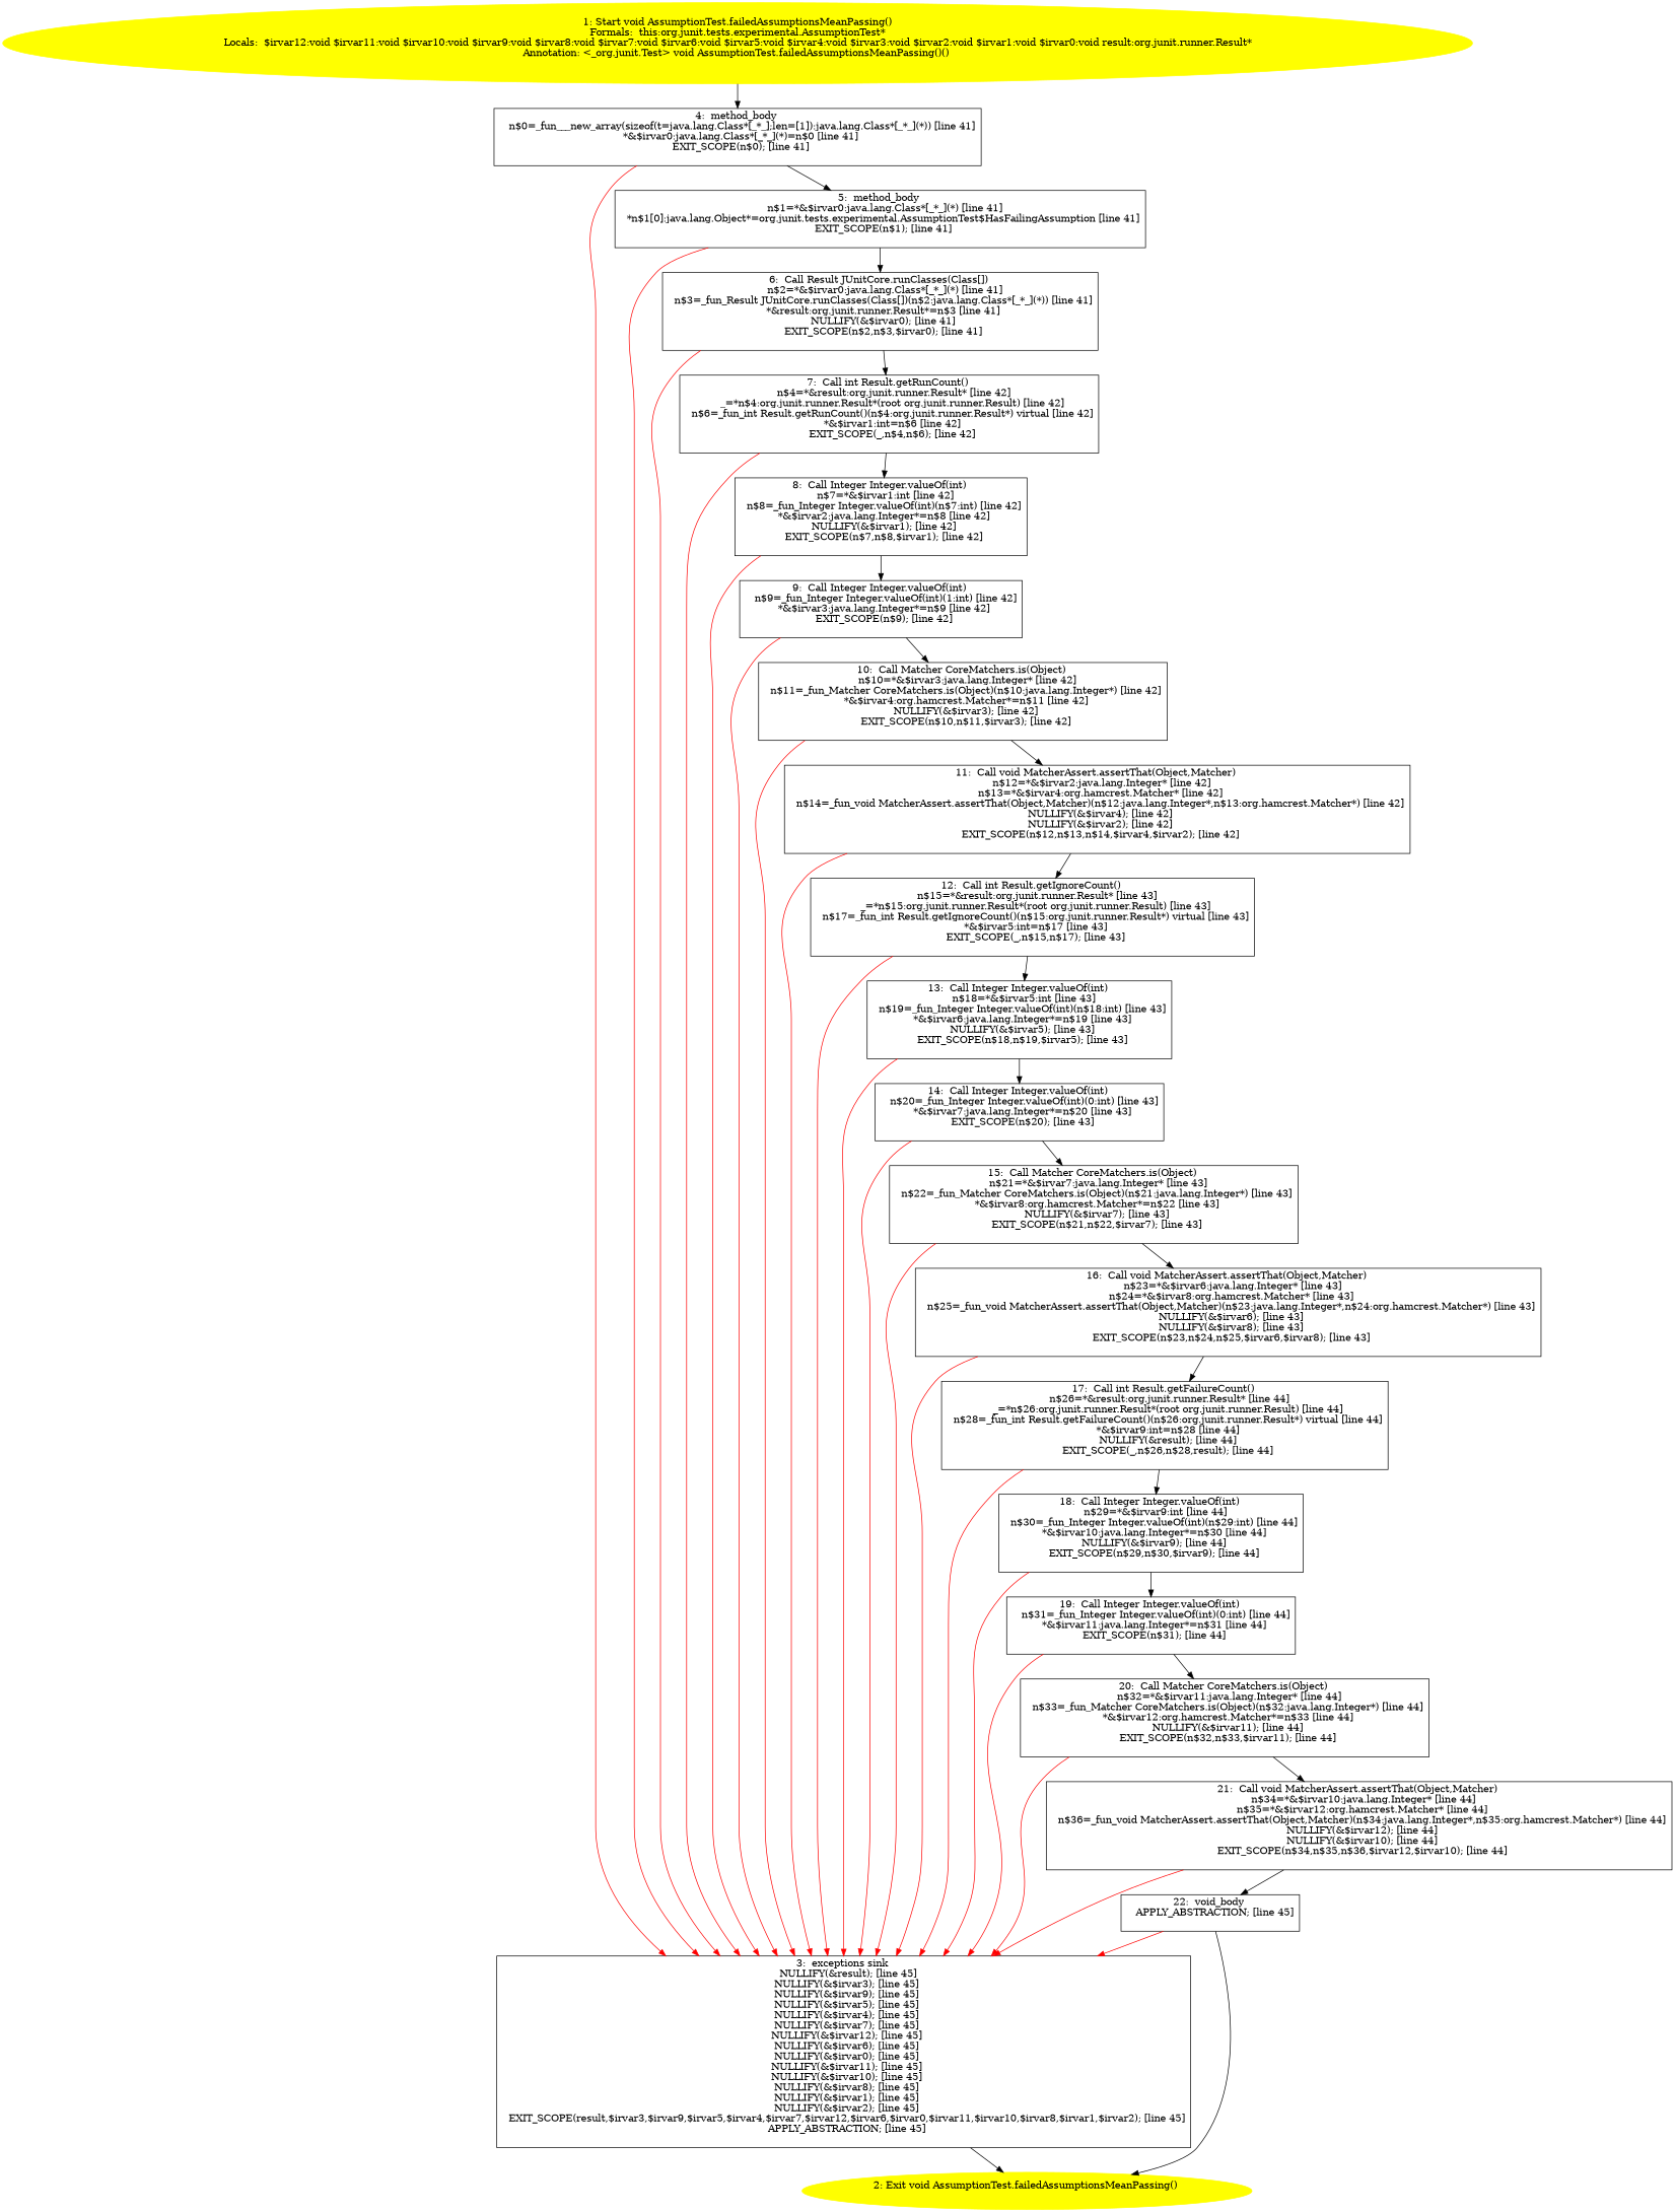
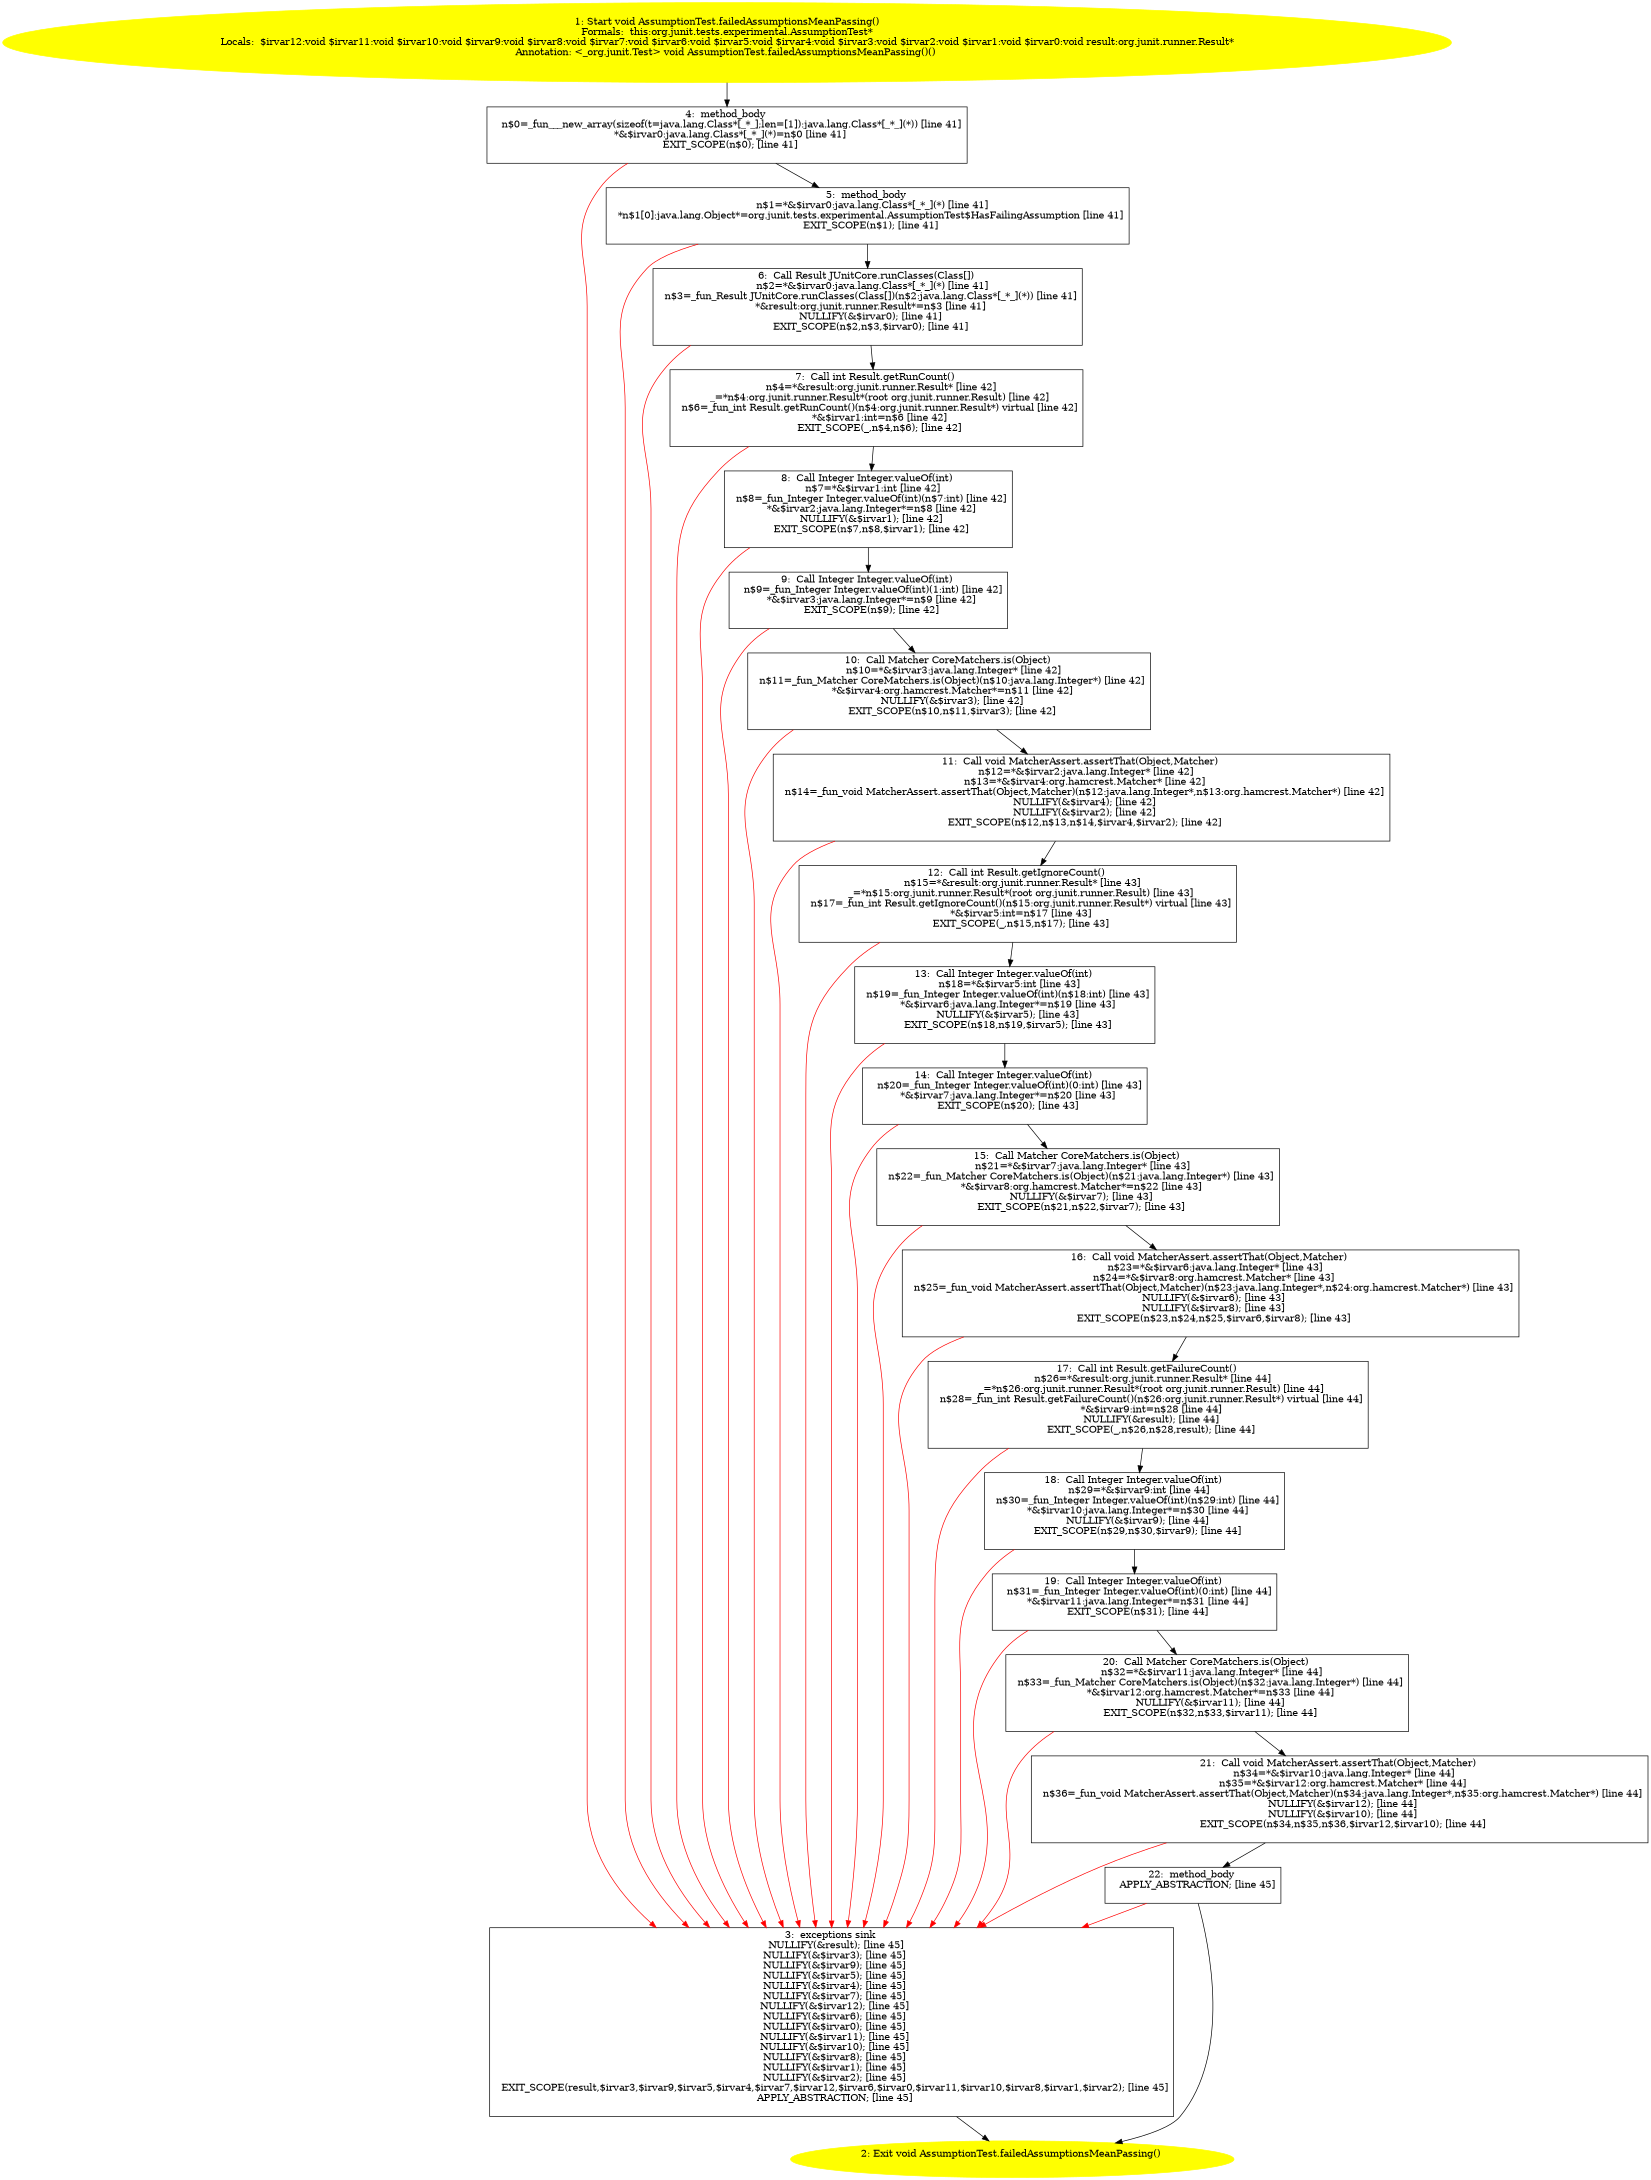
  digraph {
    node [shape=box]
    n1 [color=yellow label="1: Start void AssumptionTest.failedAssumptionsMeanPassing()\nFormals:  this:org.junit.tests.experimental.AssumptionTest*\nLocals:  $irvar12:void $irvar11:void $irvar10:void $irvar9:void $irvar8:void $irvar7:void $irvar6:void $irvar5:void $irvar4:void $irvar3:void $irvar2:void $irvar1:void $irvar0:void result:org.junit.runner.Result*\nAnnotation: <_org.junit.Test> void AssumptionTest.failedAssumptionsMeanPassing()() \n  " style=filled shape=""]
    n2 [label="4:  method_body \n   n$0=_fun___new_array(sizeof(t=java.lang.Class*[_*_];len=[1]):java.lang.Class*[_*_](*)) [line 41]\n  *&$irvar0:java.lang.Class*[_*_](*)=n$0 [line 41]\n  EXIT_SCOPE(n$0); [line 41]\n "]
    n3 [label="3:  exceptions sink \n   NULLIFY(&result); [line 45]\n  NULLIFY(&$irvar3); [line 45]\n  NULLIFY(&$irvar9); [line 45]\n  NULLIFY(&$irvar5); [line 45]\n  NULLIFY(&$irvar4); [line 45]\n  NULLIFY(&$irvar7); [line 45]\n  NULLIFY(&$irvar12); [line 45]\n  NULLIFY(&$irvar6); [line 45]\n  NULLIFY(&$irvar0); [line 45]\n  NULLIFY(&$irvar11); [line 45]\n  NULLIFY(&$irvar10); [line 45]\n  NULLIFY(&$irvar8); [line 45]\n  NULLIFY(&$irvar1); [line 45]\n  NULLIFY(&$irvar2); [line 45]\n  EXIT_SCOPE(result,$irvar3,$irvar9,$irvar5,$irvar4,$irvar7,$irvar12,$irvar6,$irvar0,$irvar11,$irvar10,$irvar8,$irvar1,$irvar2); [line 45]\n  APPLY_ABSTRACTION; [line 45]\n "]
    n4 [label="5:  method_body \n   n$1=*&$irvar0:java.lang.Class*[_*_](*) [line 41]\n  *n$1[0]:java.lang.Object*=org.junit.tests.experimental.AssumptionTest$HasFailingAssumption [line 41]\n  EXIT_SCOPE(n$1); [line 41]\n "]
    n5 [color=yellow label="2: Exit void AssumptionTest.failedAssumptionsMeanPassing() \n  " style=filled shape=""]
    n6 [label="6:  Call Result JUnitCore.runClasses(Class[]) \n   n$2=*&$irvar0:java.lang.Class*[_*_](*) [line 41]\n  n$3=_fun_Result JUnitCore.runClasses(Class[])(n$2:java.lang.Class*[_*_](*)) [line 41]\n  *&result:org.junit.runner.Result*=n$3 [line 41]\n  NULLIFY(&$irvar0); [line 41]\n  EXIT_SCOPE(n$2,n$3,$irvar0); [line 41]\n "]
    n7 [label="7:  Call int Result.getRunCount() \n   n$4=*&result:org.junit.runner.Result* [line 42]\n  _=*n$4:org.junit.runner.Result*(root org.junit.runner.Result) [line 42]\n  n$6=_fun_int Result.getRunCount()(n$4:org.junit.runner.Result*) virtual [line 42]\n  *&$irvar1:int=n$6 [line 42]\n  EXIT_SCOPE(_,n$4,n$6); [line 42]\n "]
    n8 [label="8:  Call Integer Integer.valueOf(int) \n   n$7=*&$irvar1:int [line 42]\n  n$8=_fun_Integer Integer.valueOf(int)(n$7:int) [line 42]\n  *&$irvar2:java.lang.Integer*=n$8 [line 42]\n  NULLIFY(&$irvar1); [line 42]\n  EXIT_SCOPE(n$7,n$8,$irvar1); [line 42]\n "]
    n9 [label="9:  Call Integer Integer.valueOf(int) \n   n$9=_fun_Integer Integer.valueOf(int)(1:int) [line 42]\n  *&$irvar3:java.lang.Integer*=n$9 [line 42]\n  EXIT_SCOPE(n$9); [line 42]\n "]
    n10 [label="10:  Call Matcher CoreMatchers.is(Object) \n   n$10=*&$irvar3:java.lang.Integer* [line 42]\n  n$11=_fun_Matcher CoreMatchers.is(Object)(n$10:java.lang.Integer*) [line 42]\n  *&$irvar4:org.hamcrest.Matcher*=n$11 [line 42]\n  NULLIFY(&$irvar3); [line 42]\n  EXIT_SCOPE(n$10,n$11,$irvar3); [line 42]\n "]
    n11 [label="11:  Call void MatcherAssert.assertThat(Object,Matcher) \n   n$12=*&$irvar2:java.lang.Integer* [line 42]\n  n$13=*&$irvar4:org.hamcrest.Matcher* [line 42]\n  n$14=_fun_void MatcherAssert.assertThat(Object,Matcher)(n$12:java.lang.Integer*,n$13:org.hamcrest.Matcher*) [line 42]\n  NULLIFY(&$irvar4); [line 42]\n  NULLIFY(&$irvar2); [line 42]\n  EXIT_SCOPE(n$12,n$13,n$14,$irvar4,$irvar2); [line 42]\n "]
    n12 [label="12:  Call int Result.getIgnoreCount() \n   n$15=*&result:org.junit.runner.Result* [line 43]\n  _=*n$15:org.junit.runner.Result*(root org.junit.runner.Result) [line 43]\n  n$17=_fun_int Result.getIgnoreCount()(n$15:org.junit.runner.Result*) virtual [line 43]\n  *&$irvar5:int=n$17 [line 43]\n  EXIT_SCOPE(_,n$15,n$17); [line 43]\n "]
    n13 [label="13:  Call Integer Integer.valueOf(int) \n   n$18=*&$irvar5:int [line 43]\n  n$19=_fun_Integer Integer.valueOf(int)(n$18:int) [line 43]\n  *&$irvar6:java.lang.Integer*=n$19 [line 43]\n  NULLIFY(&$irvar5); [line 43]\n  EXIT_SCOPE(n$18,n$19,$irvar5); [line 43]\n "]
    n14 [label="14:  Call Integer Integer.valueOf(int) \n   n$20=_fun_Integer Integer.valueOf(int)(0:int) [line 43]\n  *&$irvar7:java.lang.Integer*=n$20 [line 43]\n  EXIT_SCOPE(n$20); [line 43]\n "]
    n15 [label="15:  Call Matcher CoreMatchers.is(Object) \n   n$21=*&$irvar7:java.lang.Integer* [line 43]\n  n$22=_fun_Matcher CoreMatchers.is(Object)(n$21:java.lang.Integer*) [line 43]\n  *&$irvar8:org.hamcrest.Matcher*=n$22 [line 43]\n  NULLIFY(&$irvar7); [line 43]\n  EXIT_SCOPE(n$21,n$22,$irvar7); [line 43]\n "]
    n16 [label="16:  Call void MatcherAssert.assertThat(Object,Matcher) \n   n$23=*&$irvar6:java.lang.Integer* [line 43]\n  n$24=*&$irvar8:org.hamcrest.Matcher* [line 43]\n  n$25=_fun_void MatcherAssert.assertThat(Object,Matcher)(n$23:java.lang.Integer*,n$24:org.hamcrest.Matcher*) [line 43]\n  NULLIFY(&$irvar6); [line 43]\n  NULLIFY(&$irvar8); [line 43]\n  EXIT_SCOPE(n$23,n$24,n$25,$irvar6,$irvar8); [line 43]\n "]
    n17 [label="17:  Call int Result.getFailureCount() \n   n$26=*&result:org.junit.runner.Result* [line 44]\n  _=*n$26:org.junit.runner.Result*(root org.junit.runner.Result) [line 44]\n  n$28=_fun_int Result.getFailureCount()(n$26:org.junit.runner.Result*) virtual [line 44]\n  *&$irvar9:int=n$28 [line 44]\n  NULLIFY(&result); [line 44]\n  EXIT_SCOPE(_,n$26,n$28,result); [line 44]\n "]
    n18 [label="18:  Call Integer Integer.valueOf(int) \n   n$29=*&$irvar9:int [line 44]\n  n$30=_fun_Integer Integer.valueOf(int)(n$29:int) [line 44]\n  *&$irvar10:java.lang.Integer*=n$30 [line 44]\n  NULLIFY(&$irvar9); [line 44]\n  EXIT_SCOPE(n$29,n$30,$irvar9); [line 44]\n "]
    n19 [label="19:  Call Integer Integer.valueOf(int) \n   n$31=_fun_Integer Integer.valueOf(int)(0:int) [line 44]\n  *&$irvar11:java.lang.Integer*=n$31 [line 44]\n  EXIT_SCOPE(n$31); [line 44]\n "]
    n20 [label="20:  Call Matcher CoreMatchers.is(Object) \n   n$32=*&$irvar11:java.lang.Integer* [line 44]\n  n$33=_fun_Matcher CoreMatchers.is(Object)(n$32:java.lang.Integer*) [line 44]\n  *&$irvar12:org.hamcrest.Matcher*=n$33 [line 44]\n  NULLIFY(&$irvar11); [line 44]\n  EXIT_SCOPE(n$32,n$33,$irvar11); [line 44]\n "]
    n21 [label="21:  Call void MatcherAssert.assertThat(Object,Matcher) \n   n$34=*&$irvar10:java.lang.Integer* [line 44]\n  n$35=*&$irvar12:org.hamcrest.Matcher* [line 44]\n  n$36=_fun_void MatcherAssert.assertThat(Object,Matcher)(n$34:java.lang.Integer*,n$35:org.hamcrest.Matcher*) [line 44]\n  NULLIFY(&$irvar12); [line 44]\n  NULLIFY(&$irvar10); [line 44]\n  EXIT_SCOPE(n$34,n$35,n$36,$irvar12,$irvar10); [line 44]\n "]
-   n22 [label="22:  void_body \n   APPLY_ABSTRACTION; [line 45]\n "]
+   n22 [label="22:  method_body \n   APPLY_ABSTRACTION; [line 45]\n "]
    n1 -> n2
    n2 -> n3 [color=red]
    n2 -> n4
    n3 -> n5
    n4 -> n3 [color=red]
    n4 -> n6
    n6 -> n3 [color=red]
    n6 -> n7
    n7 -> n3 [color=red]
    n7 -> n8
    n8 -> n3 [color=red]
    n8 -> n9
    n9 -> n3 [color=red]
    n9 -> n10
    n10 -> n3 [color=red]
    n10 -> n11
    n11 -> n3 [color=red]
    n11 -> n12
    n12 -> n3 [color=red]
    n12 -> n13
    n13 -> n3 [color=red]
    n13 -> n14
    n14 -> n3 [color=red]
    n14 -> n15
    n15 -> n3 [color=red]
    n15 -> n16
    n16 -> n3 [color=red]
    n16 -> n17
    n17 -> n3 [color=red]
    n17 -> n18
    n18 -> n3 [color=red]
    n18 -> n19
    n19 -> n3 [color=red]
    n19 -> n20
    n20 -> n3 [color=red]
    n20 -> n21
    n21 -> n3 [color=red]
    n21 -> n22
    n22 -> n3 [color=red]
    n22 -> n5
  }
